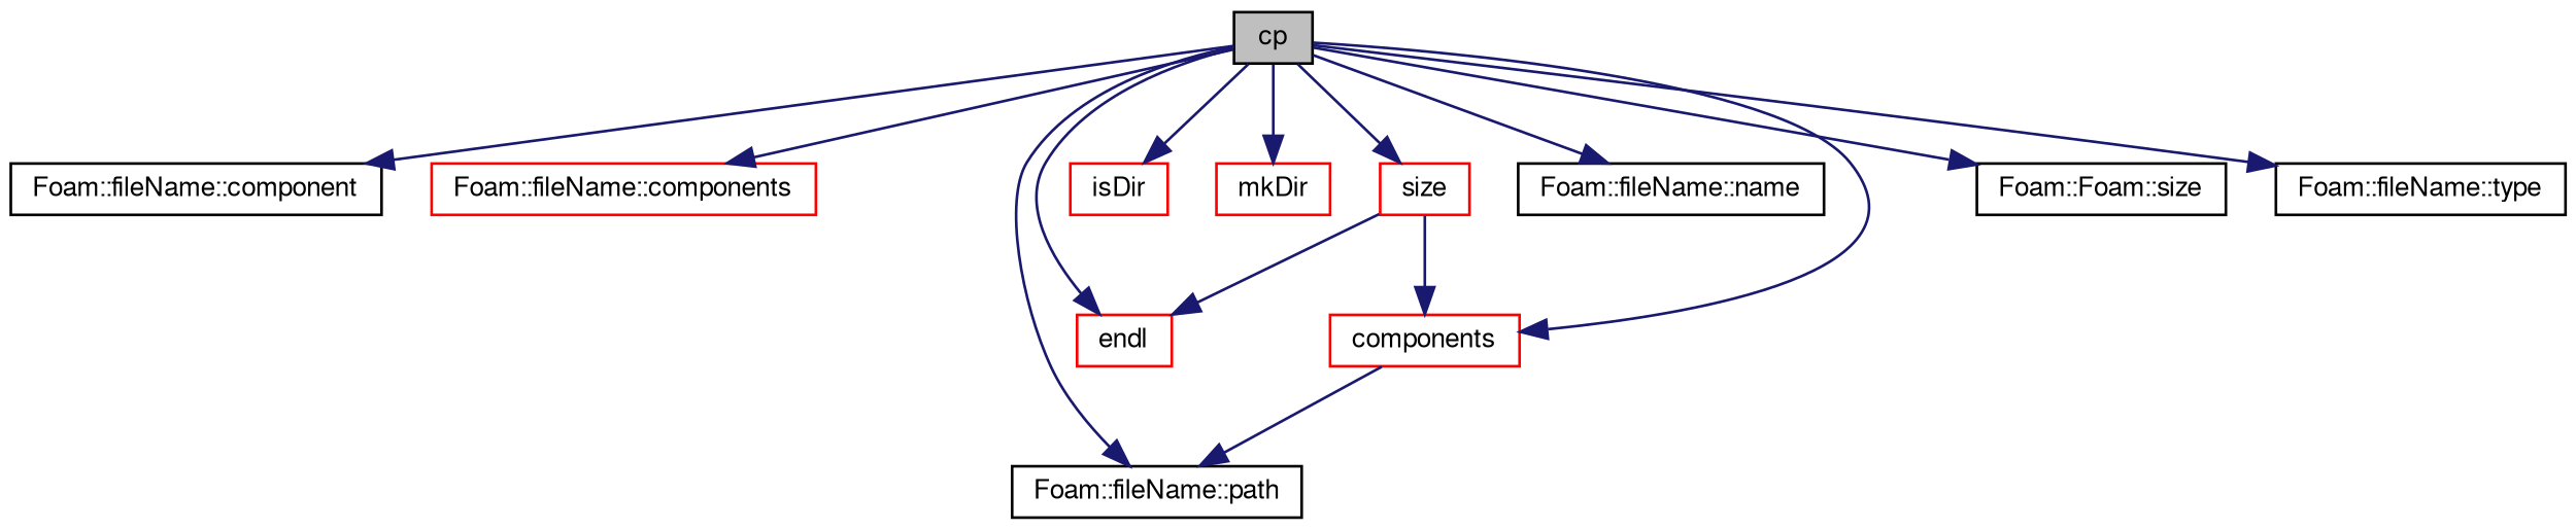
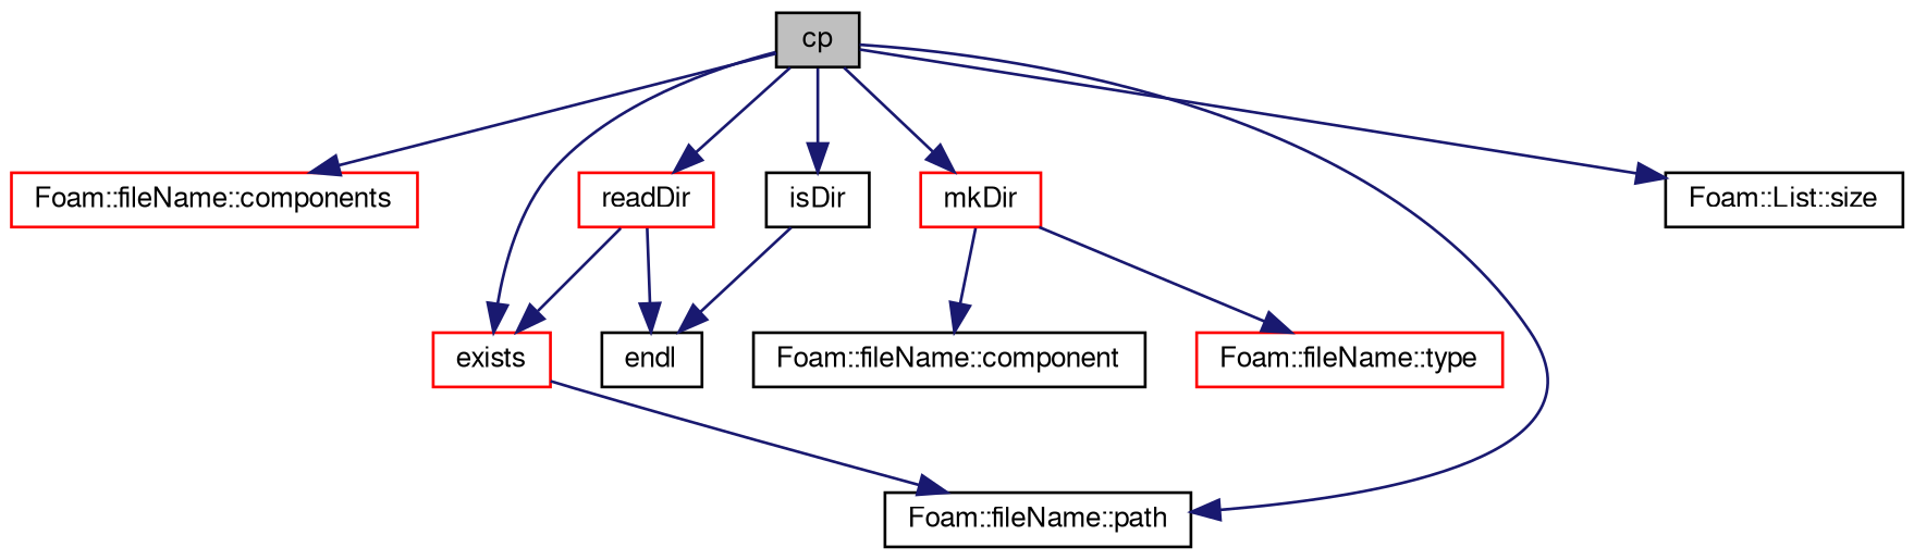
  digraph {
    rankdir=TB
    node [color=red fontname=FreeSans fontsize=10 shape=record]
    edge [color=midnightblue fontname=FreeSans fontsize=10 labelfontname=FreeSans labelfontsize=10 style=solid]
    n1 [color=black fillcolor=grey75 fontcolor=black height=0.2 label=cp style=filled width=0.4]
    n2 [color=black height=0.2 label="Foam::fileName::component" width=0.4]
    n3 [height=0.2 label="Foam::fileName::components" width=0.4]
-   n4 [height=0.2 label=endl width=0.4]
-   n5 [height=0.2 label=components width=0.4]
-   n6 [height=0.2 label=isDir width=0.4]
+   n4 [color=black height=0.2 label=endl width=0.4]
+   n5 [height=0.2 label=exists width=0.4]
+   n6 [color=black height=0.2 label=isDir width=0.4]
    n7 [height=0.2 label=mkDir width=0.4]
    n8 [color=black height=0.2 label="Foam::fileName::path" width=0.4]
-   n9 [color=black height=0.2 label="Foam::fileName::name" width=0.4]
-   n10 [height=0.2 label=size width=0.4]
-   n11 [color=black height=0.2 label="Foam::Foam::size" width=0.4]
-   n12 [color=black height=0.2 label="Foam::fileName::type" width=0.4]
-   n1 -> n2
+   n10 [height=0.2 label=readDir width=0.4]
+   n11 [color=black height=0.2 label="Foam::List::size" width=0.4]
+   n12 [height=0.2 label="Foam::fileName::type" width=0.4]
+   n7 -> n2
    n1 -> n3
-   n1 -> n4
+   n6 -> n4
    n1 -> n5
    n1 -> n6
    n1 -> n7
    n1 -> n8
-   n1 -> n9
    n1 -> n10
    n1 -> n11
-   n1 -> n12
+   n7 -> n12
    n5 -> n8
    n10 -> n4
    n10 -> n5
  }
